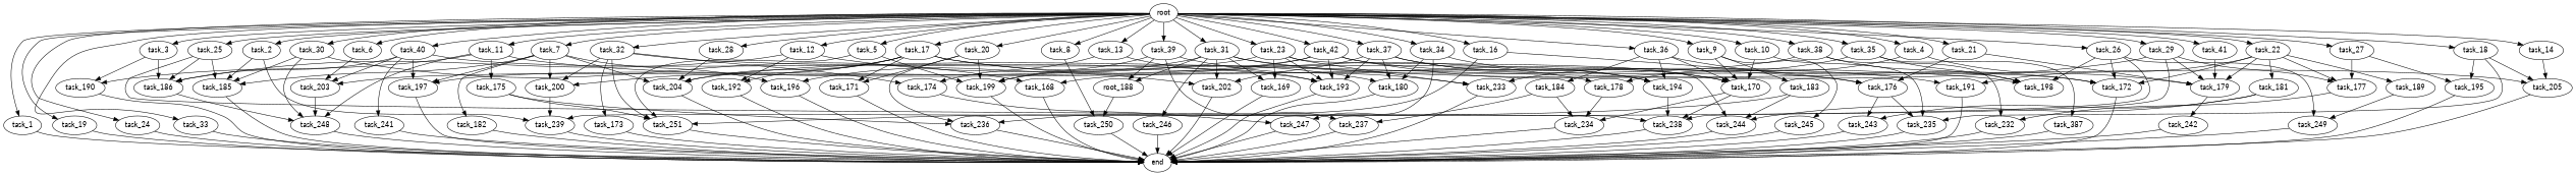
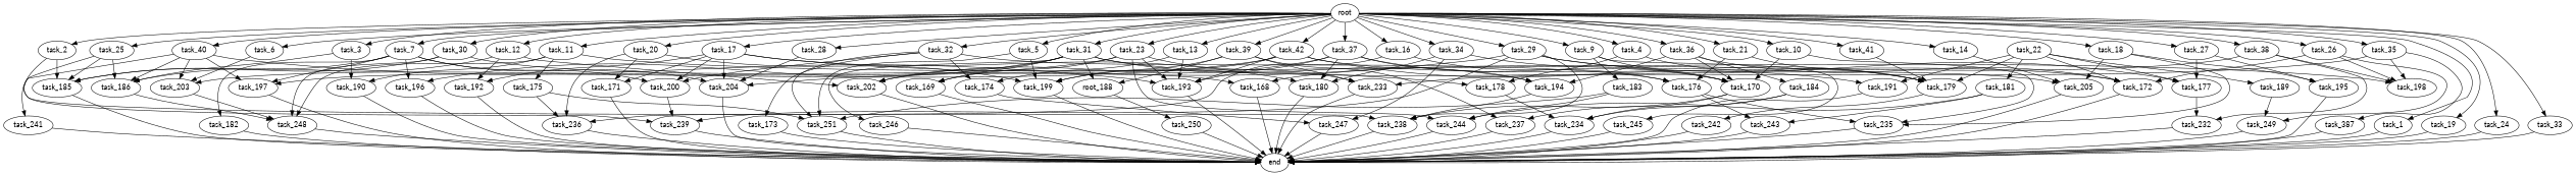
  digraph {
    fontname=Lato
    node [fontname=Lato]
    edge [fontname=Lato]
    root
    task_1
    task_2
    task_3
    task_4
    task_5
    task_6
    task_7
-   task_8
    task_9
    task_10
    task_11
    task_12
    task_13
    task_14
    task_16
    task_17
    task_18
    task_19
    task_20
    task_21
    task_22
    task_23
    task_24
    task_25
    task_26
    task_27
    task_28
    task_29
    task_30
    task_31
    task_32
    task_33
    task_34
    task_35
    task_36
    task_37
    task_38
    task_39
    task_40
    task_41
    task_42
    end
    task_185
    task_239
    task_186
    task_190
    task_178
    task_179
    task_199
    task_251
    task_203
    task_182
    task_196
    task_197
    task_200
    task_204
    task_250
    task_170
    task_183
    task_245
    task_235
    task_175
    task_198
    task_248
    task_192
    task_202
    task_174
    task_193
    task_205
    task_176
    task_236
    task_171
    task_180
    task_195
    task_172
    task_177
    task_181
    task_189
    task_191
    task_169
    task_233
    task_244
    task_238
    task_249
    task_168
    n87 [label=root_188]
    task_194
    task_246
    task_173
    task_247
    n92 [label=task_387]
    task_184
    task_232
    task_237
    task_241
    task_234
    task_242
    task_243
    root -> task_1
    root -> task_2
    root -> task_3
    root -> task_4
    root -> task_5
    root -> task_6
    root -> task_7
-   root -> task_8
    root -> task_9
    root -> task_10
    root -> task_11
    root -> task_12
    root -> task_13
    root -> task_14
    root -> task_16
    root -> task_17
    root -> task_18
    root -> task_19
    root -> task_20
    root -> task_21
-   root -> task_22
    root -> task_23
    root -> task_24
    root -> task_25
    root -> task_26
    root -> task_27
    root -> task_28
    root -> task_29
    root -> task_30
    root -> task_31
    root -> task_32
    root -> task_33
    root -> task_34
    root -> task_35
    root -> task_36
    root -> task_37
    root -> task_38
    root -> task_39
    root -> task_40
    root -> task_41
    root -> task_42
    task_1 -> end
    task_2 -> task_185
    task_2 -> task_239
    task_3 -> task_186
    task_3 -> task_190
    task_4 -> task_178
    task_4 -> task_179
    task_5 -> task_199
    task_5 -> task_251
    task_6 -> task_203
    task_7 -> task_185
    task_7 -> task_182
    task_7 -> task_196
    task_7 -> task_197
    task_7 -> task_200
    task_7 -> task_204
-   task_8 -> task_250
    task_9 -> task_170
    task_9 -> task_183
    task_9 -> task_245
    task_10 -> task_170
    task_10 -> task_235
    task_11 -> task_190
    task_11 -> task_175
    task_11 -> task_198
    task_11 -> task_248
    task_12 -> task_186
    task_12 -> task_192
    task_12 -> task_202
    task_13 -> task_174
    task_13 -> task_193
    task_14 -> task_205
    task_16 -> task_176
    task_16 -> task_236
    task_17 -> task_178
    task_17 -> task_200
    task_17 -> task_204
    task_17 -> task_192
    task_17 -> task_171
    task_17 -> task_180
    task_18 -> task_235
    task_18 -> task_205
    task_18 -> task_195
    task_19 -> end
    task_20 -> task_199
    task_20 -> task_236
    task_20 -> task_171
    task_21 -> task_179
    task_21 -> task_176
    task_22 -> task_179
    task_22 -> task_172
    task_22 -> task_177
    task_22 -> task_181
    task_22 -> task_189
    task_22 -> task_191
    task_23 -> task_203
    task_23 -> task_193
    task_23 -> task_169
    task_23 -> task_233
    task_23 -> task_244
    task_24 -> end
    task_25 -> task_185
    task_25 -> task_186
    task_25 -> task_238
-   task_26 -> task_239
+   task_29 -> task_239
    task_26 -> task_198
    task_26 -> task_172
    task_26 -> task_249
    task_27 -> task_195
    task_27 -> task_177
    task_28 -> task_204
    task_29 -> task_179
    task_29 -> task_204
    task_29 -> task_177
    task_29 -> task_238
    task_30 -> task_185
    task_30 -> task_248
    task_30 -> task_168
    task_31 -> task_196
    task_31 -> task_202
    task_31 -> task_205
    task_31 -> task_169
    task_31 -> n87
    task_31 -> task_194
    task_31 -> task_246
    task_32 -> task_251
    task_32 -> task_200
    task_32 -> task_174
    task_32 -> task_176
    task_32 -> task_173
    task_33 -> end
    task_34 -> task_170
    task_34 -> task_180
    task_34 -> task_247
    task_35 -> task_198
    task_35 -> task_233
    task_35 -> n92
    task_36 -> task_170
    task_36 -> task_172
    task_36 -> task_194
    task_36 -> task_184
    task_37 -> task_170
    task_37 -> task_202
    task_37 -> task_193
    task_37 -> task_180
    task_37 -> task_194
    task_38 -> task_198
    task_38 -> task_168
    task_38 -> task_232
    task_39 -> task_199
    task_39 -> task_233
    task_39 -> n87
    task_39 -> task_237
    task_40 -> task_186
    task_40 -> task_203
    task_40 -> task_197
    task_40 -> task_193
    task_40 -> task_241
    task_41 -> task_179
    task_42 -> task_199
    task_42 -> task_197
    task_42 -> task_193
    task_42 -> task_172
    task_42 -> task_191
    task_185 -> end
    task_239 -> end
    task_186 -> task_248
    task_190 -> end
    task_178 -> task_234
    task_179 -> task_242
    task_199 -> end
    task_251 -> end
    task_203 -> task_248
    task_182 -> end
    task_196 -> end
    task_197 -> end
    task_200 -> task_239
    task_204 -> end
    task_250 -> end
    task_170 -> task_238
    task_170 -> task_234
    task_183 -> task_251
    task_183 -> task_244
    task_245 -> end
    task_235 -> end
    task_175 -> task_251
    task_175 -> task_236
    task_248 -> end
    task_192 -> end
    task_202 -> end
    task_174 -> task_247
    task_193 -> end
    task_205 -> end
    task_176 -> task_235
    task_176 -> task_243
    task_236 -> end
    task_171 -> end
    task_180 -> end
    task_195 -> end
    task_172 -> end
    task_177 -> task_232
    task_181 -> task_244
    task_181 -> task_243
    task_189 -> task_249
    task_191 -> end
    task_169 -> end
    task_233 -> end
    task_244 -> end
    task_238 -> end
    task_249 -> end
    task_168 -> end
    n87 -> task_250
    task_194 -> task_238
    task_246 -> end
    task_173 -> end
    task_247 -> end
    n92 -> end
    task_184 -> task_237
    task_184 -> task_234
    task_232 -> end
    task_237 -> end
    task_241 -> end
    task_234 -> end
    task_242 -> end
    task_243 -> end
  }
